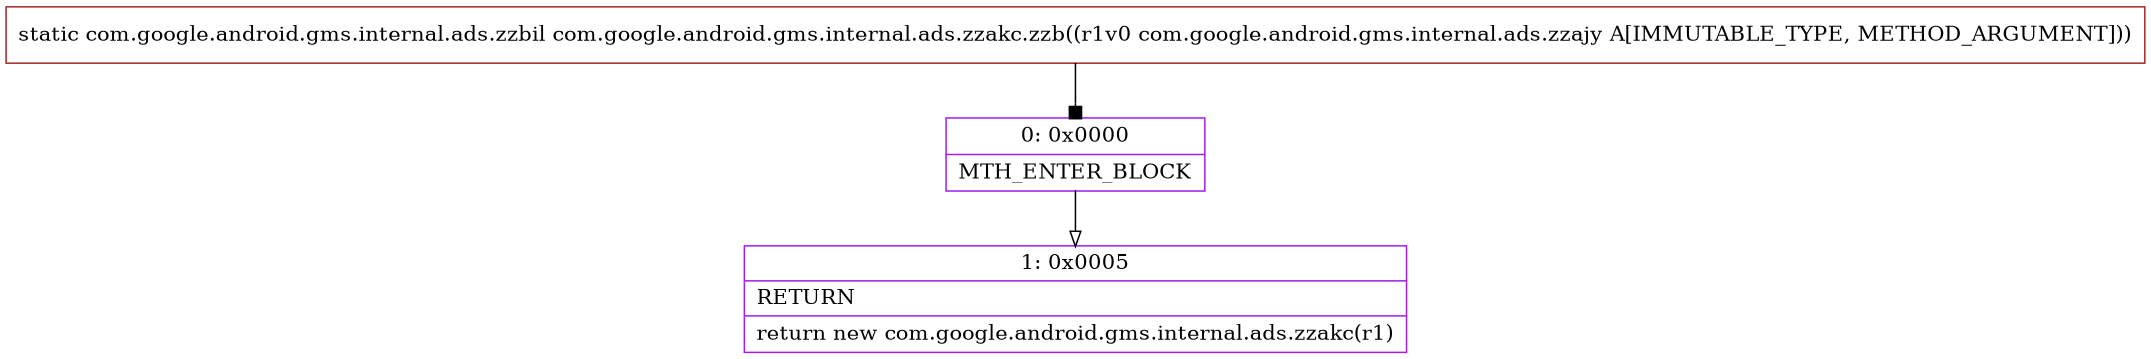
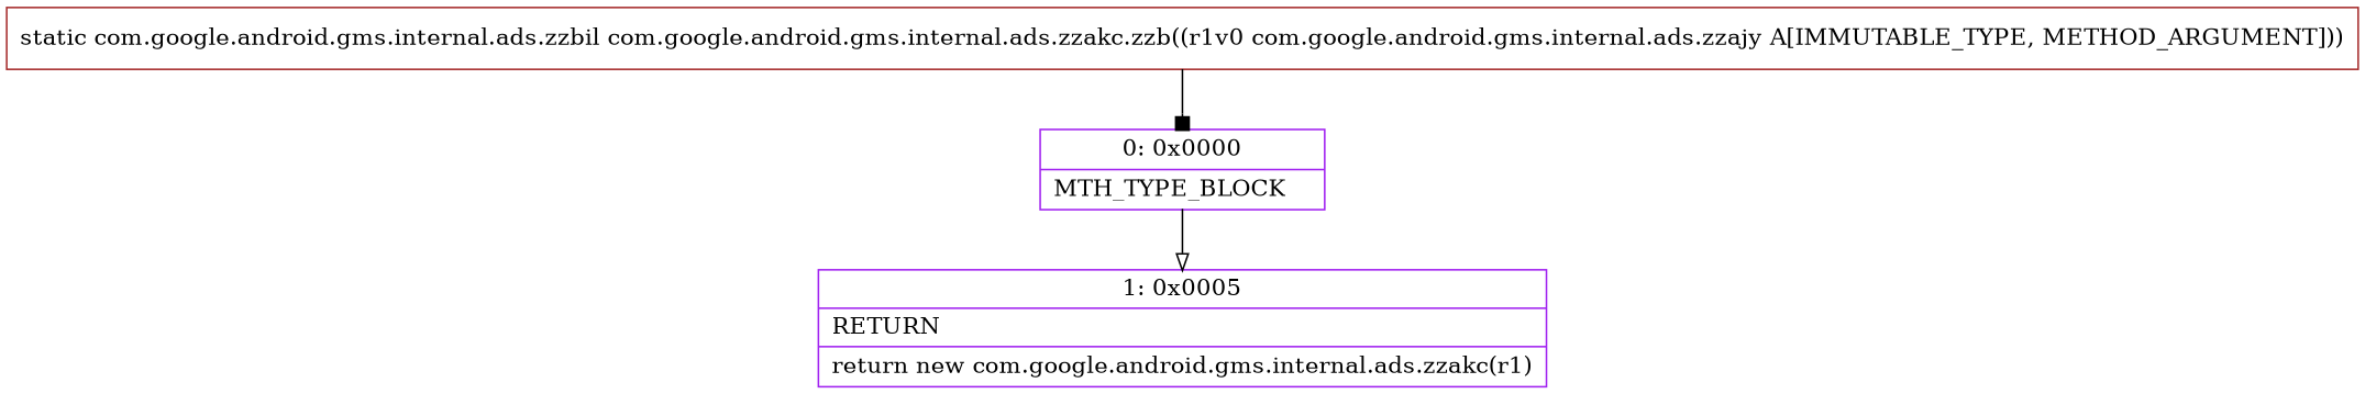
  digraph {
    node [shape=record color=purple]
-   n1 [label="{0\:\ 0x0000|MTH_ENTER_BLOCK\l}"]
+   n1 [label="{0\:\ 0x0000|MTH_TYPE_BLOCK\l}"]
    n2 [label="{1\:\ 0x0005|RETURN\l|return new com.google.android.gms.internal.ads.zzakc(r1)\l}"]
    n3 [label="{static com.google.android.gms.internal.ads.zzbil com.google.android.gms.internal.ads.zzakc.zzb((r1v0 com.google.android.gms.internal.ads.zzajy A[IMMUTABLE_TYPE, METHOD_ARGUMENT])) }" color=brown]
    n1 -> n2 [arrowhead=onormal]
    n3 -> n1 [arrowhead=box]
  }
